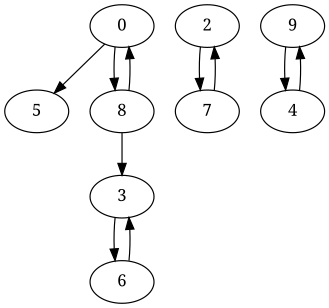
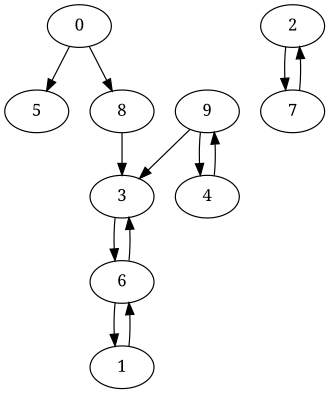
  digraph {
    fontname="Noto Serif"
    node [fontname="Noto Serif"]
    edge [fontname="Noto Serif"]
    0
    5
    8
    3
    6
+   1
    2
    7
    9
    4
    0 -> 5
    0 -> 8
-   8 -> 0
    8 -> 3
    3 -> 6
    6 -> 3
+   6 -> 1
+   1 -> 6
    2 -> 7
    7 -> 2
+   9 -> 3
    9 -> 4
    4 -> 9
  }
